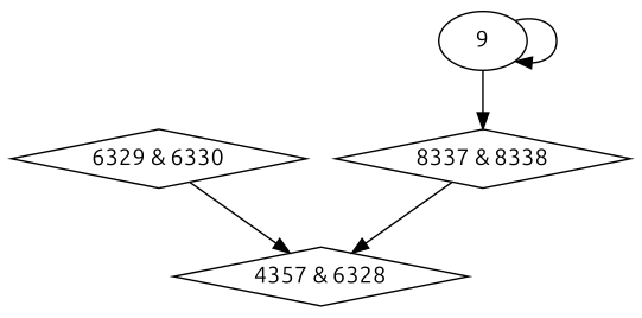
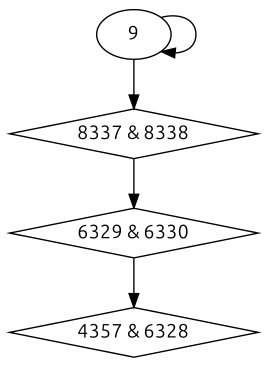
  digraph {
    fontname=Ubuntu
    node [fontname=Ubuntu shape=diamond]
    edge [fontname=Ubuntu]
    n1 [label="4357 & 6328"]
    n2 [label="6329 & 6330"]
    n3 [label="8337 & 8338"]
    n4 [label=9 shape=""]
    n2 -> n1
-   n3 -> n1
+   n3 -> n2
    n4 -> n3
    n4 -> n4
  }
